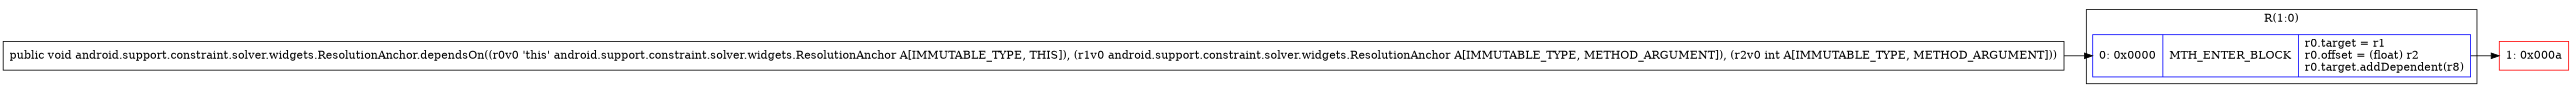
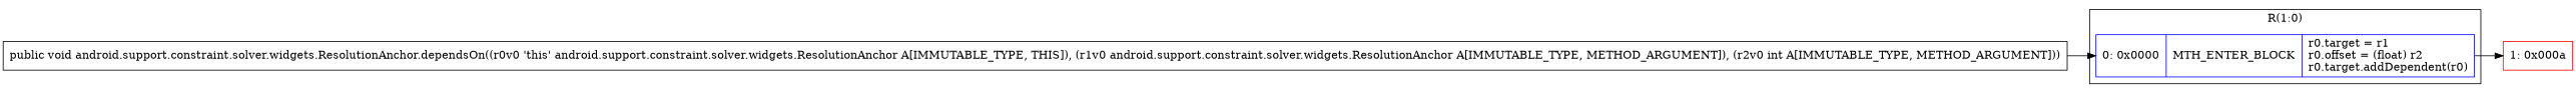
  digraph {
    rankdir=LR
    node [shape=record]
-   n1 [color=blue label="{0\:\ 0x0000|MTH_ENTER_BLOCK\l|r0.target = r1\lr0.offset = (float) r2\lr0.target.addDependent(r8)\l}"]
+   n1 [color=blue label="{0\:\ 0x0000|MTH_ENTER_BLOCK\l|r0.target = r1\lr0.offset = (float) r2\lr0.target.addDependent(r0)\l}"]
    n2 [color=red label="{1\:\ 0x000a}"]
    n3 [label="{public void android.support.constraint.solver.widgets.ResolutionAnchor.dependsOn((r0v0 'this' android.support.constraint.solver.widgets.ResolutionAnchor A[IMMUTABLE_TYPE, THIS]), (r1v0 android.support.constraint.solver.widgets.ResolutionAnchor A[IMMUTABLE_TYPE, METHOD_ARGUMENT]), (r2v0 int A[IMMUTABLE_TYPE, METHOD_ARGUMENT])) }"]
    subgraph cluster_1 {
      label="R(1:0)"
      n1
    }
    n1 -> n2
    n3 -> n1
  }
